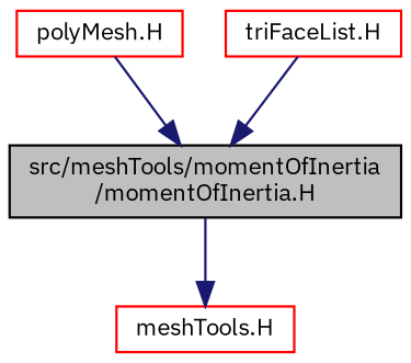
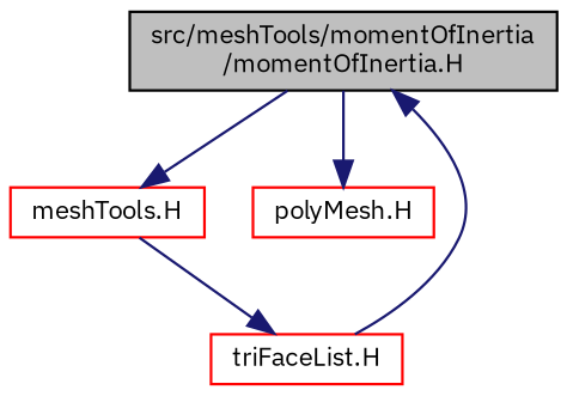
  digraph {
    fontname="IBM Plex Sans"
    node [color=red fontname="IBM Plex Sans" fontsize=10 shape=record]
    edge [color=midnightblue fontname="IBM Plex Sans" fontsize=10 labelfontname=Helvetica labelfontsize=10 style=solid]
    n1 [color=black fillcolor=grey75 fontcolor=black height=0.2 label="src/meshTools/momentOfInertia\l/momentOfInertia.H" style=filled width=0.4]
    n2 [height=0.2 label="meshTools.H" width=0.4]
    n3 [height=0.2 label="polyMesh.H" width=0.4]
    n4 [height=0.2 label="triFaceList.H" width=0.4]
    n1 -> n2
-   n3 -> n1
+   n1 -> n3
+   n2 -> n4
    n4 -> n1
  }
